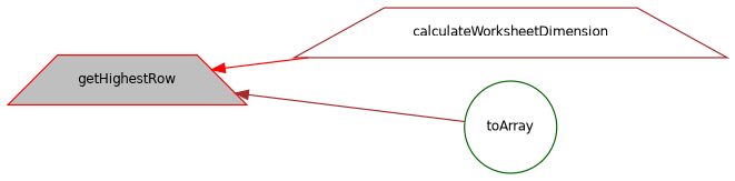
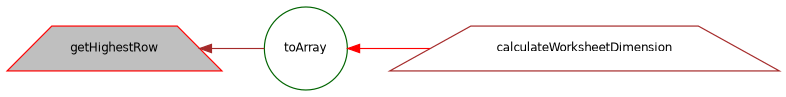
  digraph {
    rankdir=LR
    node [fillcolor=white fontname=Helvetica fontsize=10 shape=trapezium style=filled]
    edge [dir=back fontname=Helvetica fontsize=10 labelfontname=Helvetica labelfontsize=10 style=solid]
    n1 [color=red fillcolor=grey75 fontcolor=black height=0.2 label=getHighestRow width=0.4]
    n2 [color=brown height=0.2 label=calculateWorksheetDimension width=0.4]
    n3 [color=darkgreen height=0.2 label=toArray shape=circle width=0.4]
-   n1 -> n2 [color=red]
+   n3 -> n2 [color=red]
    n1 -> n3 [color=brown]
  }
